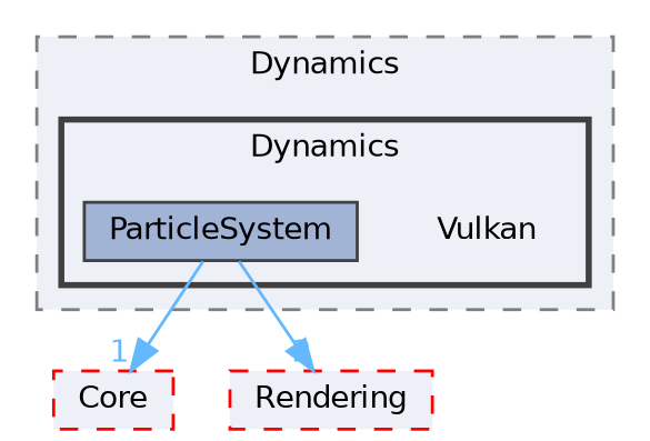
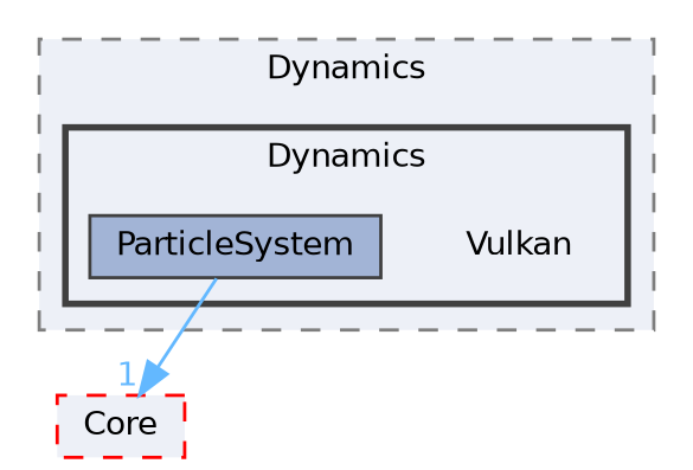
  digraph {
    compound=true
    node [fontname=Helvetica fontsize=10 shape=box color=red fillcolor="#edf0f7" style="filled,dashed"]
    edge [color=steelblue1 fontcolor=steelblue1 fontname=Helvetica fontsize=10 labeldistance=1.5 labelfontname=Helvetica labelfontsize=10]
    n1 [height=0.2 label=Vulkan shape=plaintext width=0.4 color="" fillcolor="" style=""]
    n2 [color=grey25 fillcolor="#a2b4d6" height=0.2 label=ParticleSystem style=filled width=0.4]
    n3 [height=0.2 label=Core width=0.4]
-   n4 [height=0.2 label=Rendering width=0.4]
    subgraph cluster_1 {
      bgcolor="#edf0f7"
      fontname=Helvetica
      fontsize=10
      label=Dynamics
      pencolor=grey50
      style="filled,dashed"
      subgraph cluster_2 {
        bgcolor="#edf0f7"
        fontname=Helvetica
        fontsize=10
        label=Dynamics
        pencolor=grey25
        style="filled,bold"
        n1
        n2
      }
    }
    n2 -> n3 [headlabel=1]
-   n2 -> n4 [headlabel=2]
  }
